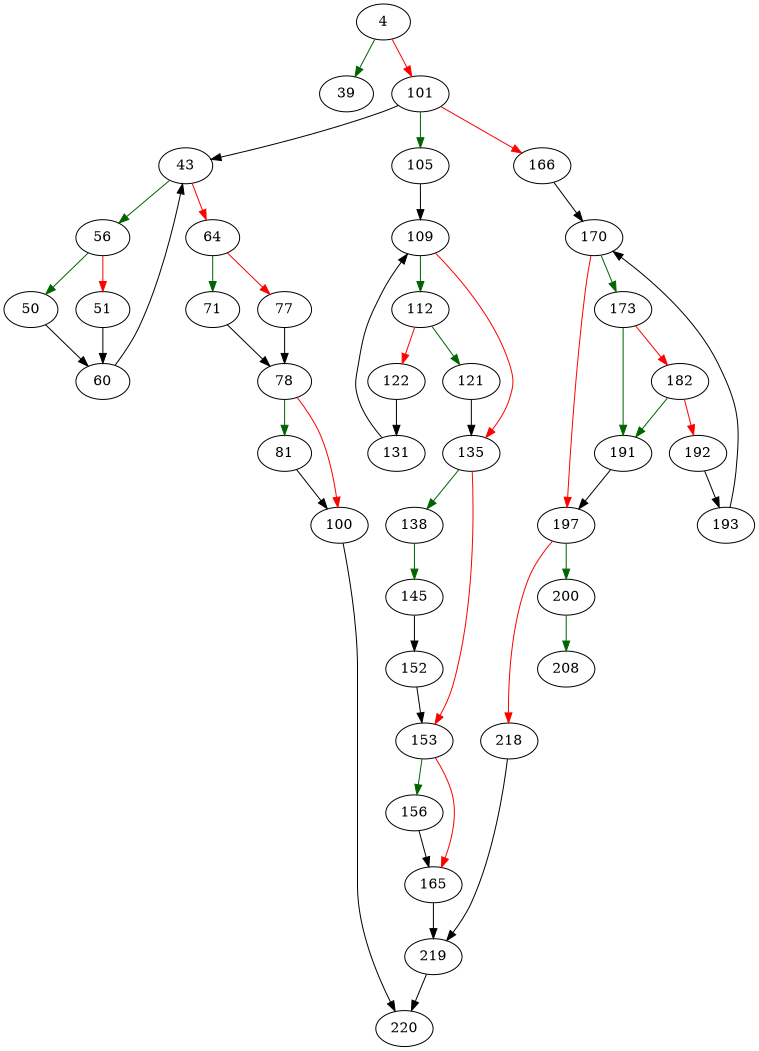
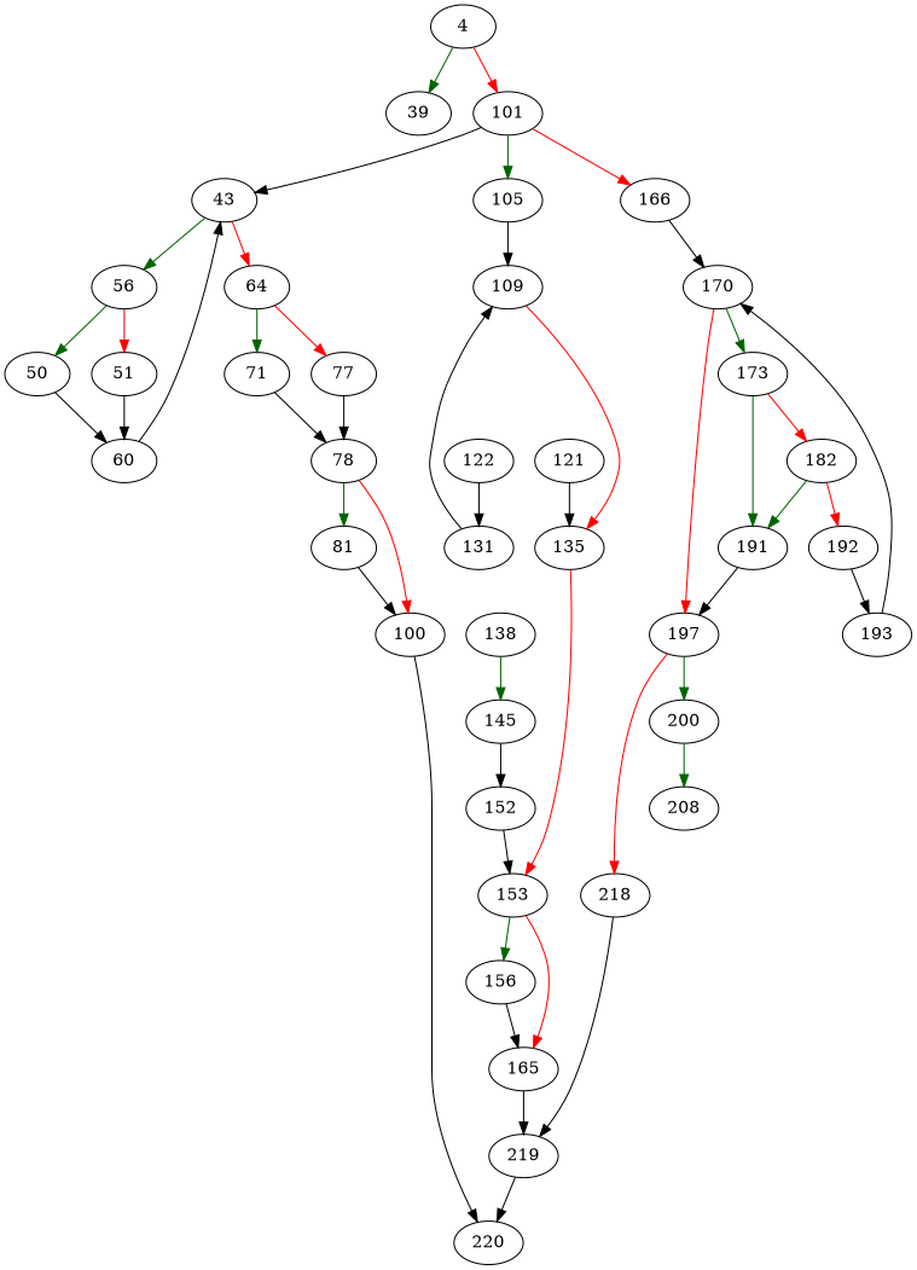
  strict digraph {
    4 [entry=true]
    39
    101
    43
    105
    166
    n7 [label=56]
    64
    109
    170
    50
    51
    71
    77
    60
    78
    81
    100
    220
-   112
    135
    173
    197
    121
    122
    138
    153
    131
    145
    156
    165
    152
    219
    191
    182
    200
    218
    192
    208
    193
    4 -> 39 [color=darkgreen cond=true]
    4 -> 101 [color=red cond=false]
    101 -> 43
    101 -> 105 [color=darkgreen cond=true]
    101 -> 166 [color=red cond=false]
    43 -> n7 [color=darkgreen cond=true]
    43 -> 64 [color=red cond=false]
    105 -> 109
    166 -> 170
    n7 -> 50 [color=darkgreen cond=true]
    n7 -> 51 [color=red cond=false]
    64 -> 71 [color=darkgreen cond=true]
    64 -> 77 [color=red cond=false]
-   109 -> 112 [color=darkgreen cond=true]
    109 -> 135 [color=red cond=false]
    170 -> 173 [color=darkgreen cond=true]
    170 -> 197 [color=red cond=false]
    50 -> 60
    51 -> 60
    71 -> 78
    77 -> 78
    60 -> 43
    78 -> 81 [color=darkgreen cond=true]
    78 -> 100 [color=red cond=false]
    81 -> 100
    100 -> 220
-   112 -> 121 [color=darkgreen cond=true]
-   112 -> 122 [color=red cond=false]
-   135 -> 138 [color=darkgreen cond=true]
    135 -> 153 [color=red cond=false]
    173 -> 191 [color=darkgreen cond=true]
    173 -> 182 [color=red cond=false]
    197 -> 200 [color=darkgreen cond=true]
    197 -> 218 [color=red cond=false]
    121 -> 135
    122 -> 131
    138 -> 145 [color=darkgreen cond=true]
    153 -> 156 [color=darkgreen cond=true]
    153 -> 165 [color=red cond=false]
    131 -> 109
    145 -> 152
    156 -> 165
    165 -> 219
    152 -> 153
    219 -> 220
    191 -> 197
    182 -> 191 [color=darkgreen cond=true]
    182 -> 192 [color=red cond=false]
    200 -> 208 [color=darkgreen cond=true]
    218 -> 219
    192 -> 193
    193 -> 170
  }
